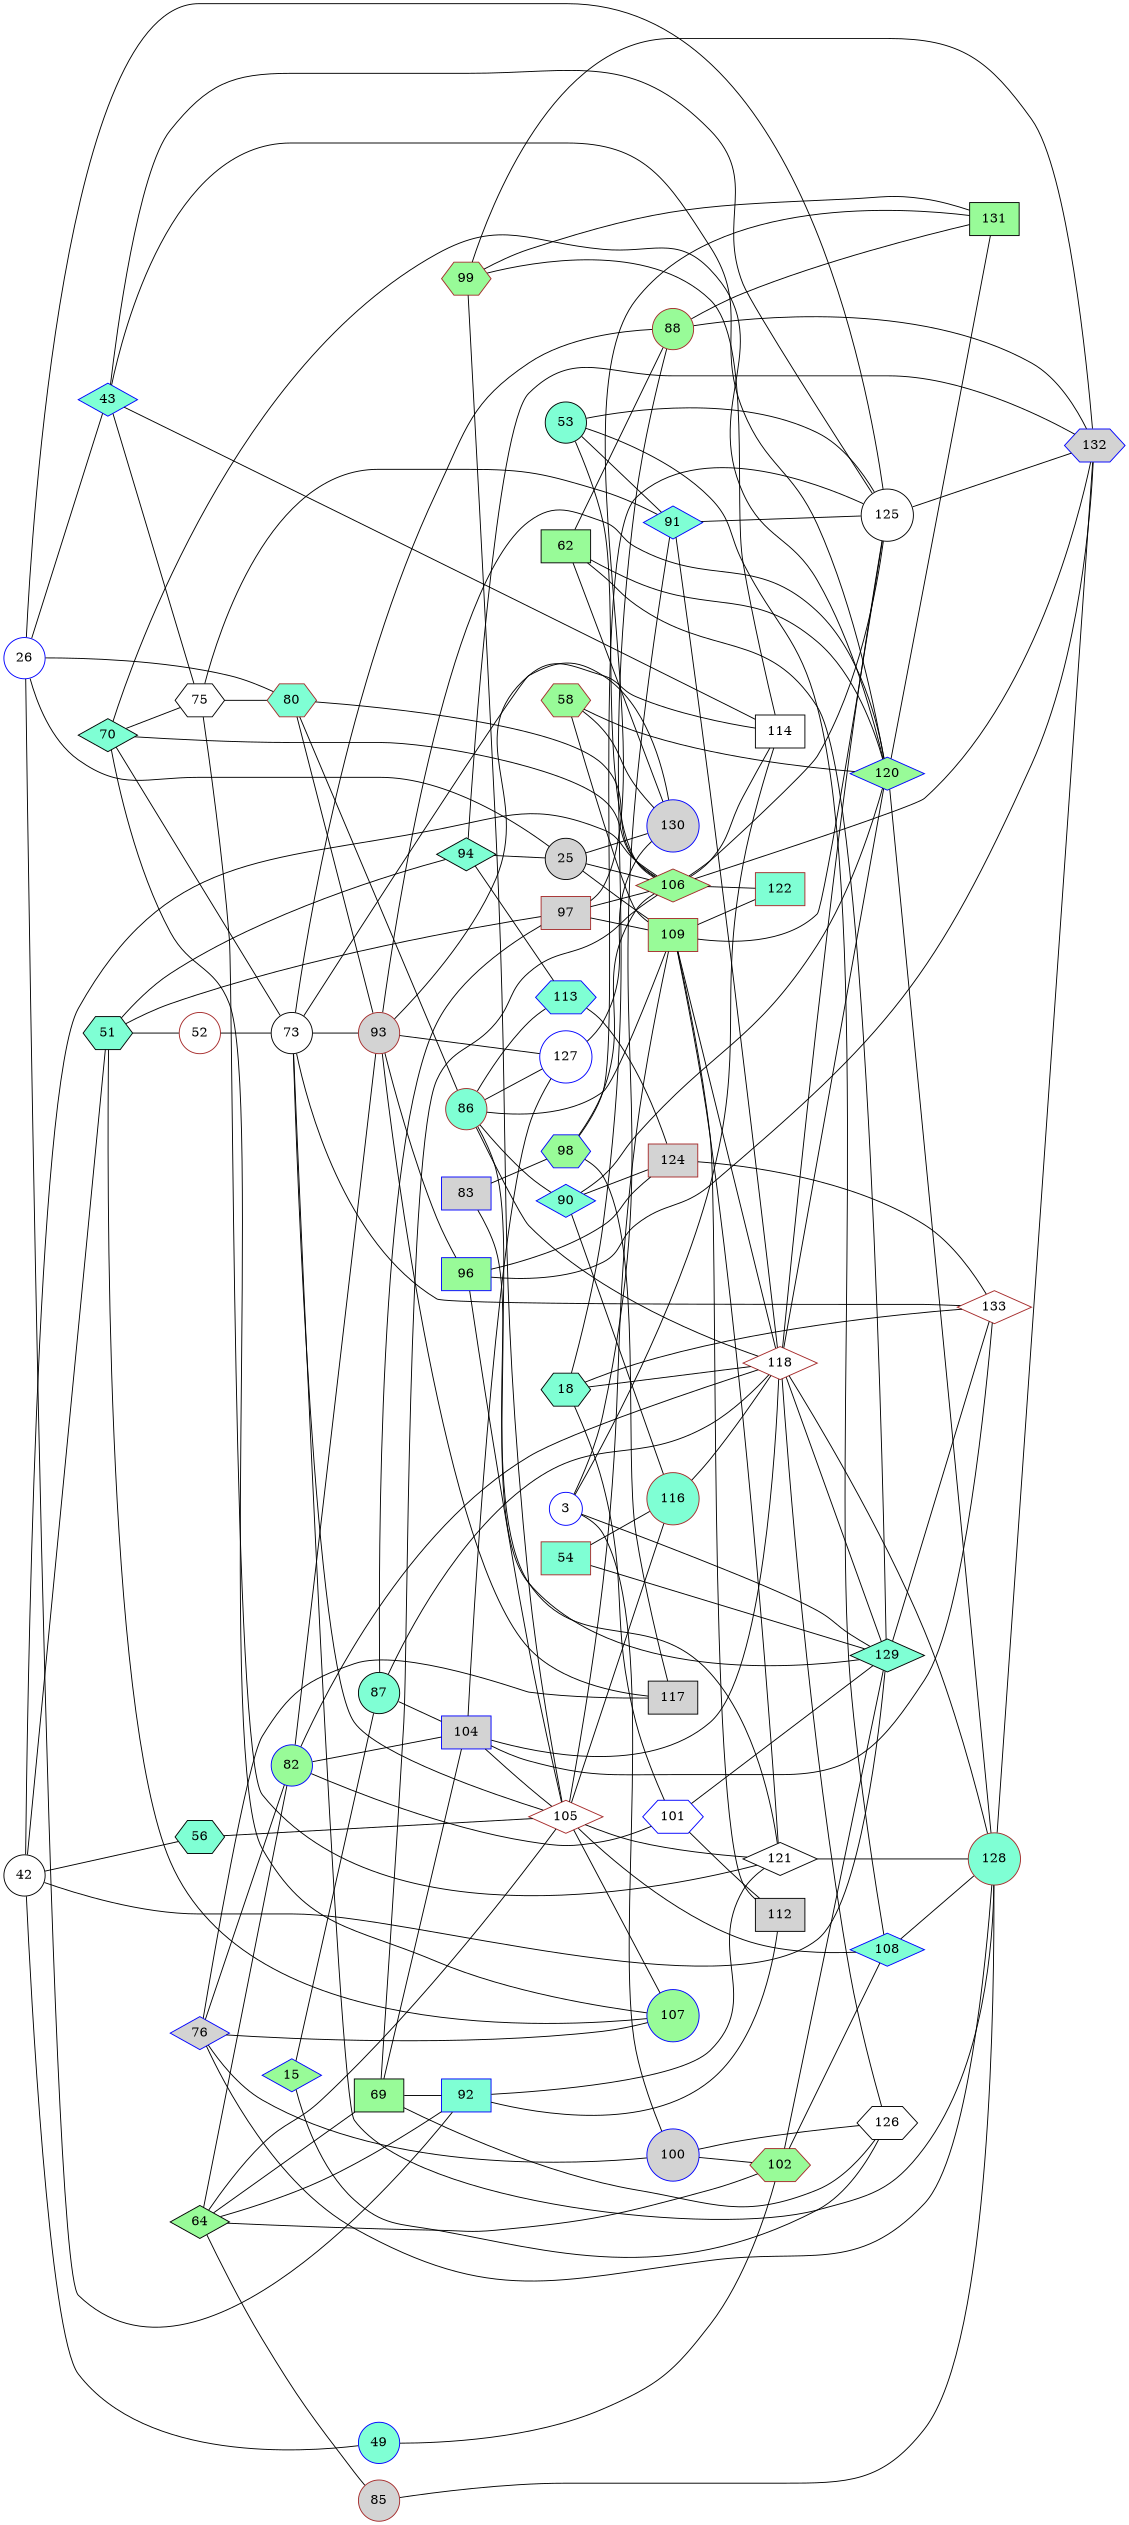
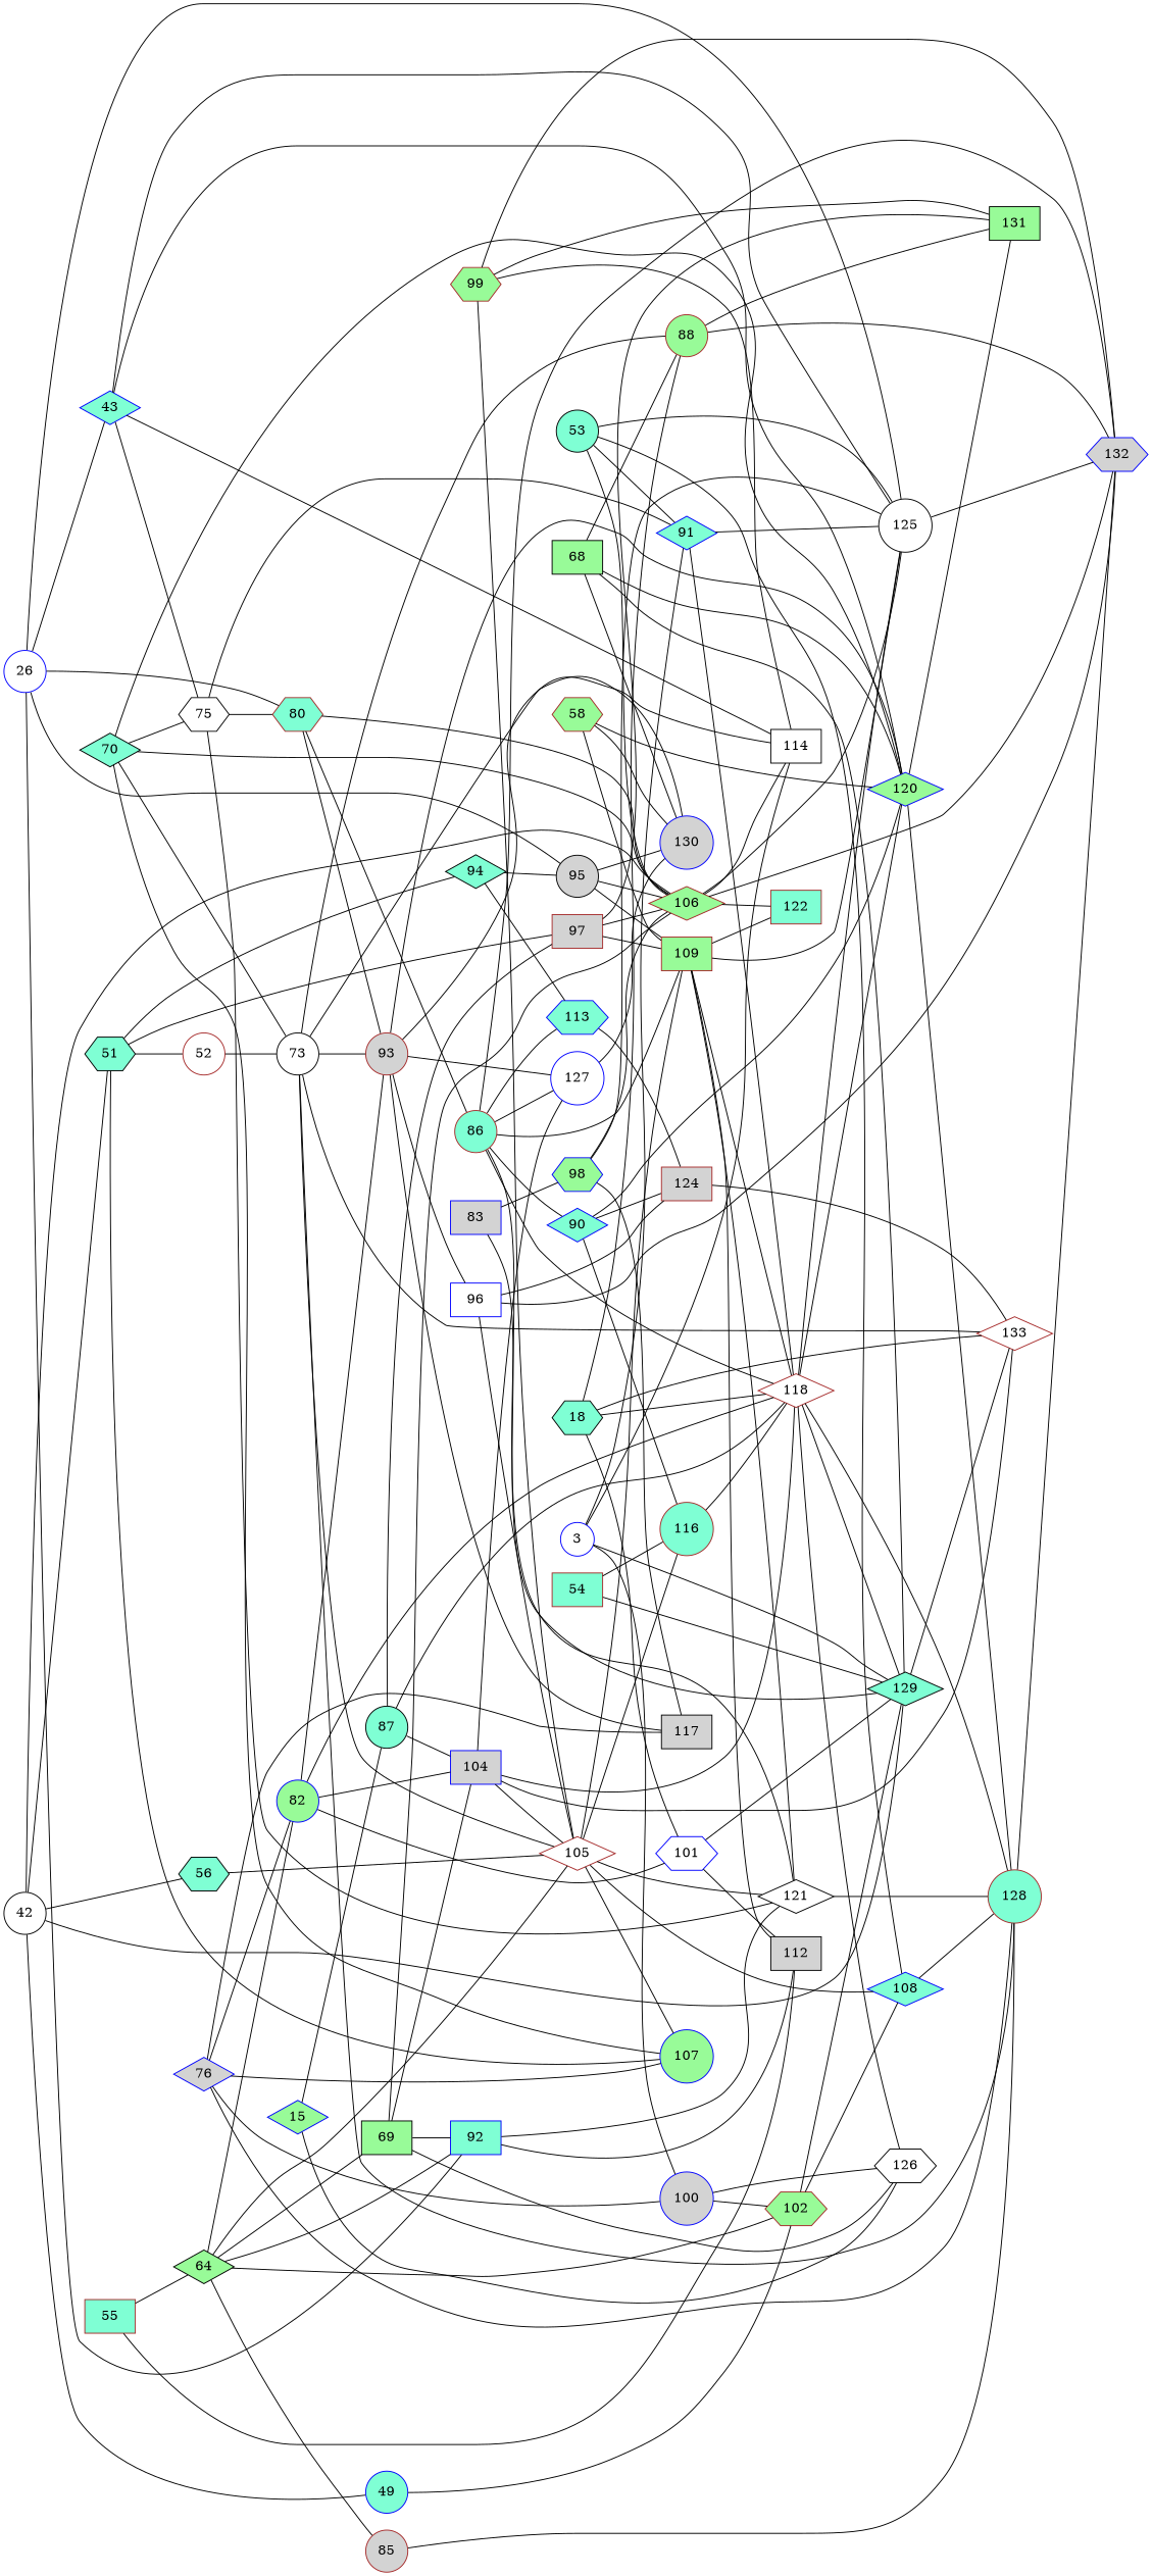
  graph {
    rankdir=LR
    node [color=blue fillcolor=aquamarine shape=circle style=filled]
    3 [fillcolor=white]
    91 [shape=diamond]
    100 [fillcolor=lightgrey super="+32"]
    114 [color=black fillcolor=white shape=box super="+12"]
    129 [color=black shape=diamond super="+119"]
    118 [color=brown fillcolor=white shape=diamond super="+111+89+74"]
    125 [color=black fillcolor=white super="+79+46+45"]
    126 [color=black fillcolor=white shape=hexagon]
    102 [color=brown fillcolor=palegreen shape=hexagon]
    133 [color=brown fillcolor=white shape=diamond]
    15 [fillcolor=palegreen shape=diamond]
    87 [color=black]
    97 [color=brown fillcolor=lightgrey shape=box]
    104 [fillcolor=lightgrey shape=box super="+31+62+84"]
    88 [color=brown fillcolor=palegreen super="+47"]
    132 [fillcolor=lightgrey shape=hexagon super="+5+78"]
    131 [color=black fillcolor=palegreen shape=box]
    18 [color=black shape=hexagon]
    101 [fillcolor=white shape=hexagon]
    112 [color=black fillcolor=lightgrey shape=box]
    120 [fillcolor=palegreen shape=diamond super="+23+30+110"]
    128 [color=brown super="+9+123+77"]
    43 [shape=diamond super="+10"]
    75 [color=black fillcolor=white shape=hexagon super="+19"]
    26 [fillcolor=white]
    80 [color=brown shape=hexagon]
    92 [shape=box super="+60"]
-   95 [color=black fillcolor=lightgrey label=25]
+   95 [color=black fillcolor=lightgrey]
    106 [color=brown fillcolor=palegreen shape=diamond super="+44+72"]
    93 [color=brown fillcolor=lightgrey super="+57+17"]
    86 [color=brown super="+7+34+67"]
    121 [color=black fillcolor=white shape=diamond super="+115+59"]
    109 [color=brown fillcolor=palegreen shape=box super="+66+61"]
    130 [fillcolor=lightgrey super="+38"]
    42 [color=black fillcolor=white]
    49
    51 [color=black shape=hexagon]
    56 [color=black shape=hexagon]
    52 [color=brown fillcolor=white]
    94 [color=black shape=diamond]
    107 [fillcolor=palegreen]
    105 [color=brown fillcolor=white shape=diamond super="+16+14+13+63+103"]
    122 [color=brown shape=box]
    108 [shape=diamond]
    73 [color=black fillcolor=white super="+4"]
    113 [shape=hexagon]
    53 [color=black]
    54 [color=brown shape=box]
    116 [color=brown]
    64 [color=black fillcolor=palegreen shape=diamond super="+6"]
    69 [color=black fillcolor=palegreen shape=box super="+48"]
    82 [fillcolor=palegreen super="+24"]
    85 [color=brown fillcolor=lightgrey]
+   55 [color=brown shape=box]
    58 [color=brown fillcolor=palegreen shape=hexagon super="+11"]
-   68 [color=black fillcolor=palegreen shape=box label=62]
+   68 [color=black fillcolor=palegreen shape=box]
    127 [fillcolor=white]
    70 [color=black shape=diamond super="+33"]
    117 [color=black fillcolor=lightgrey shape=box]
-   96 [fillcolor=palegreen shape=box]
+   96 [fillcolor=white shape=box]
    76 [fillcolor=lightgrey shape=diamond]
    90 [shape=diamond]
    83 [fillcolor=lightgrey shape=box]
    98 [fillcolor=palegreen shape=hexagon]
    124 [color=brown fillcolor=lightgrey shape=box super="+8"]
    99 [color=brown fillcolor=palegreen shape=hexagon]
    3 -- 91
    3 -- 100
    3 -- 114
    3 -- 129
    91 -- 118
    91 -- 125
    100 -- 126 [weight=2]
    100 -- 102
    129 -- 133
    118 -- 129
    118 -- 125 [weight=2]
    118 -- 126
    118 -- 120 [weight=2]
    118 -- 128
    125 -- 132
    102 -- 129
    102 -- 108
    15 -- 126
    15 -- 87
    87 -- 118
    87 -- 97
    87 -- 104
    97 -- 131
    97 -- 106
    97 -- 109
    104 -- 118
    104 -- 133
    104 -- 105 [weight=2]
    104 -- 127 [weight=2]
    88 -- 132
    88 -- 131
    18 -- 118
    18 -- 133
    18 -- 88
    18 -- 101
    101 -- 129 [weight=2]
    101 -- 112
    120 -- 131
    120 -- 128
    128 -- 132 [weight=2]
    43 -- 114
    43 -- 125
    43 -- 120
    43 -- 75
    75 -- 91 [weight=2]
    75 -- 80
    75 -- 121
    26 -- 125
    26 -- 43
    26 -- 80
    26 -- 92
    26 -- 95
    80 -- 106
    80 -- 93
    80 -- 86
    92 -- 112
    92 -- 121 [weight=2]
    95 -- 106
    95 -- 109
    95 -- 130
    106 -- 114
    106 -- 125
    106 -- 132 [weight=2]
    106 -- 122
    93 -- 114
    93 -- 120
    93 -- 127
    93 -- 117
    93 -- 96
    86 -- 118 [weight=2]
-   94 -- 132 [weight=2]
+   86 -- 132 [weight=2]
    86 -- 121 [weight=2]
    86 -- 109
    86 -- 113
    86 -- 127
    86 -- 90
    121 -- 128
    109 -- 118
    109 -- 125 [weight=2]
    109 -- 112
    109 -- 121
    109 -- 122
    42 -- 129 [weight=2]
    42 -- 106
    42 -- 49
    42 -- 51
    42 -- 56
    49 -- 102
    51 -- 97
    51 -- 52
    51 -- 94
    51 -- 107
    56 -- 105
    52 -- 73
    94 -- 95
    94 -- 113
    105 -- 121 [weight=4]
    105 -- 109 [weight=3]
    105 -- 107
    105 -- 108
    105 -- 116
    108 -- 128
    73 -- 133
    73 -- 88
    73 -- 128
    73 -- 93 [weight=2]
    73 -- 130
    73 -- 105
    113 -- 124
    53 -- 91
    53 -- 125
    53 -- 106
    53 -- 108
    54 -- 129
    54 -- 116
    116 -- 118
    64 -- 102
    64 -- 92 [weight=2]
    64 -- 105
    64 -- 69
    64 -- 82
    64 -- 85
    69 -- 126
    69 -- 104 [weight=2]
    69 -- 92
    69 -- 106 [weight=2]
    82 -- 118
    82 -- 104
    82 -- 101
    82 -- 93
    85 -- 128
+   55 -- 112
+   55 -- 64
    58 -- 120 [weight=2]
    58 -- 109 [weight=3]
    58 -- 130
    68 -- 129
    68 -- 88
    68 -- 120
    68 -- 130
    127 -- 130
    70 -- 120
    70 -- 75 [weight=2]
    70 -- 106
    70 -- 107
    70 -- 73 [weight=2]
    96 -- 132
    96 -- 105
    96 -- 124
    76 -- 100
    76 -- 128
    76 -- 107
    76 -- 82
    76 -- 117
    90 -- 120
    90 -- 116
    90 -- 124
    83 -- 129
    83 -- 98
    98 -- 125
    98 -- 106
    98 -- 117
    124 -- 133
    99 -- 114
    99 -- 132
    99 -- 131
    99 -- 105
  }
